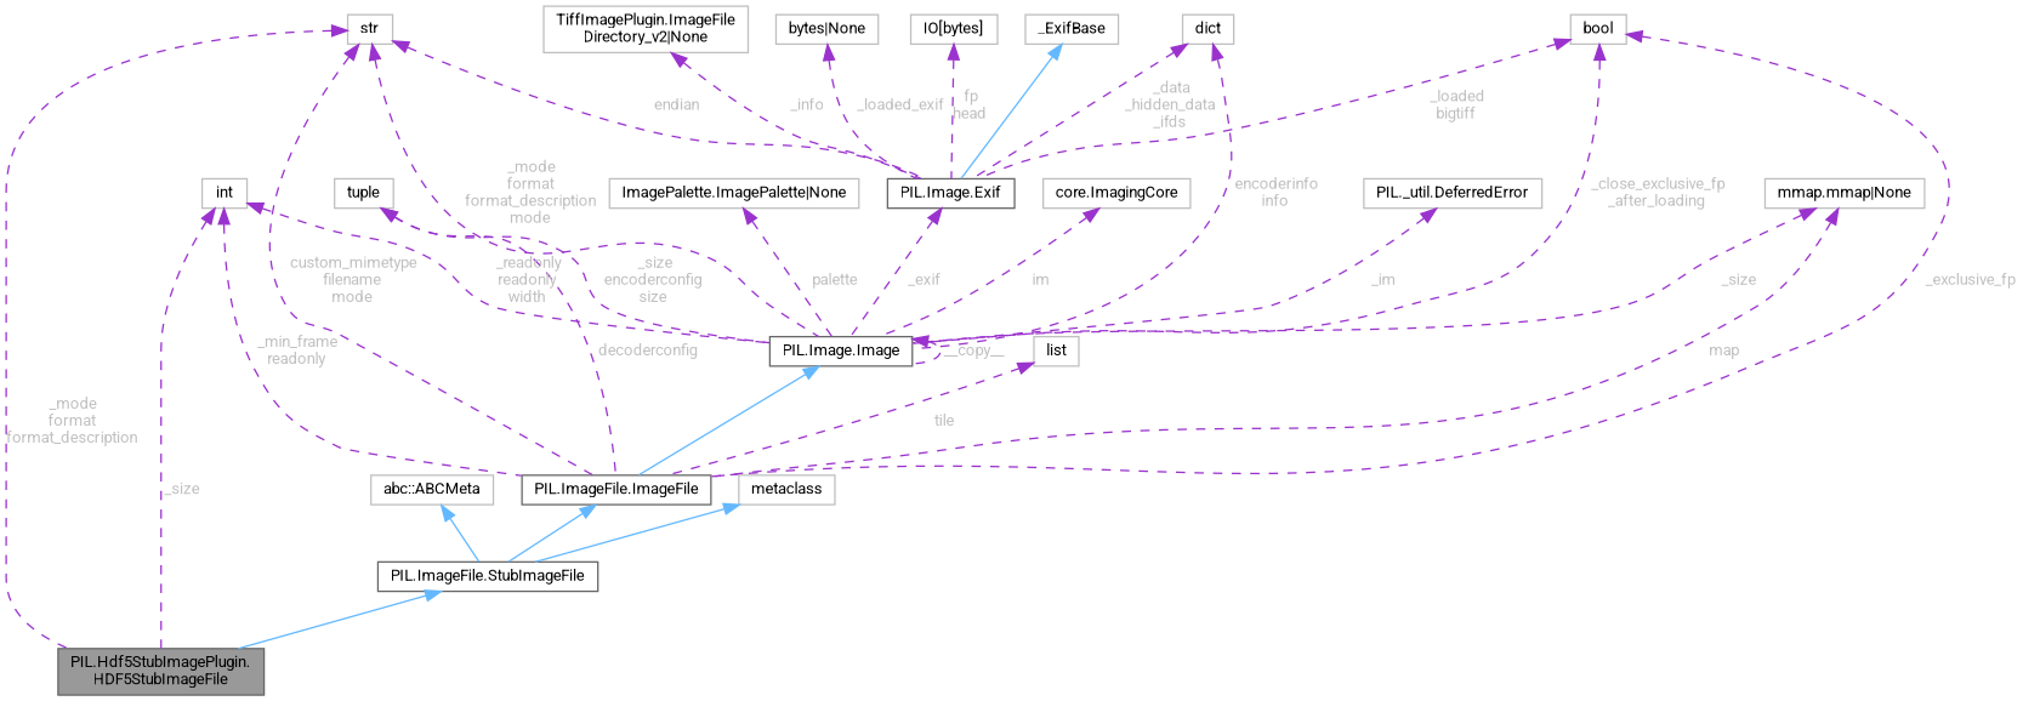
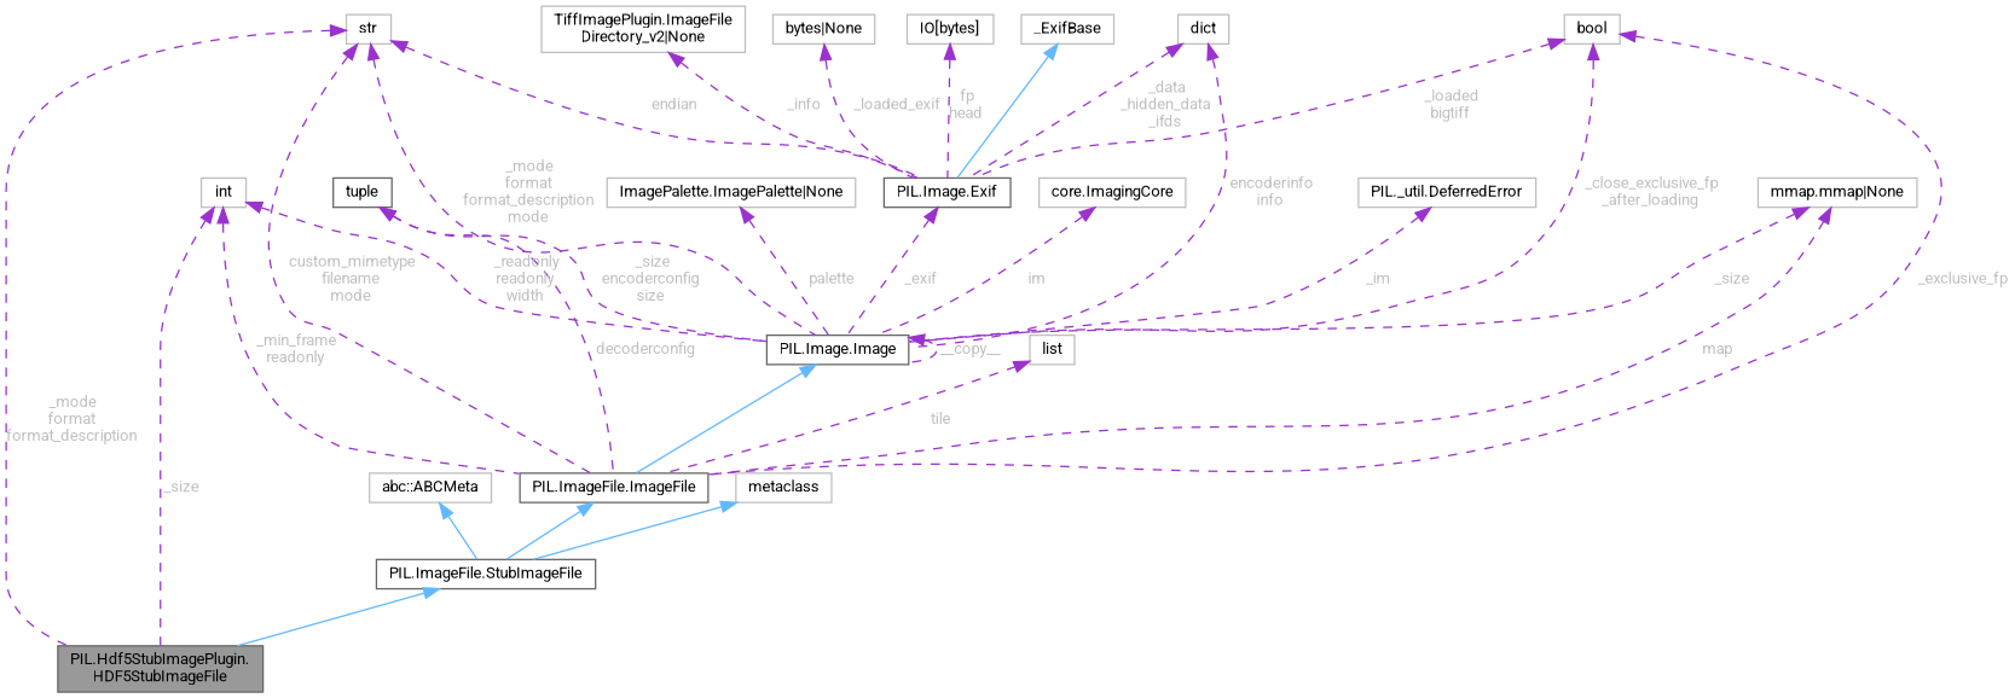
  digraph {
    fontname=Roboto
    rankdir=TB
    node [color=grey75 fillcolor=white fontname=Roboto fontsize=10 shape=box style=filled]
    edge [color=darkorchid3 dir=back fontname=Roboto fontsize=10 labelfontname=Helvetica labelfontsize=10 style=dashed fontcolor=grey]
    n1 [color=gray40 fillcolor=grey60 fontcolor=black height=0.2 label="PIL.Hdf5StubImagePlugin.\lHDF5StubImageFile" width=0.4]
    n2 [color=gray40 height=0.2 label="PIL.ImageFile.StubImageFile" width=0.4]
    n3 [color=gray40 height=0.2 label="PIL.ImageFile.ImageFile" width=0.4]
    n4 [color=gray40 height=0.2 label="PIL.Image.Image" width=0.4]
    n5 [height=0.2 label=str width=0.4]
    n6 [color=gray40 height=0.2 label="PIL.Image.Exif" width=0.4]
    n7 [height=0.2 label=bool width=0.4]
    n8 [height=0.2 label="PIL._util.DeferredError" width=0.4]
-   n9 [height=0.2 label=tuple width=0.4]
+   n9 [color=gray40 height=0.2 label=tuple width=0.4]
    n10 [height=0.2 label="ImagePalette.ImagePalette\|None" width=0.4]
    n11 [height=0.2 label=dict width=0.4]
    n12 [height=0.2 label=int width=0.4]
    n13 [height=0.2 label=_ExifBase width=0.4]
    n14 [height=0.2 label="TiffImagePlugin.ImageFile\lDirectory_v2\|None" width=0.4]
    n15 [height=0.2 label="bytes\|None" width=0.4]
    n16 [height=0.2 label="IO[bytes]" width=0.4]
    n17 [height=0.2 label="mmap.mmap\|None" width=0.4]
    n18 [height=0.2 label="core.ImagingCore" width=0.4]
    n19 [height=0.2 label=list width=0.4]
    n20 [height=0.2 label=metaclass width=0.4]
    n21 [height=0.2 label="abc::ABCMeta" width=0.4]
    n2 -> n1 [color=steelblue1 style=solid fontcolor=""]
    n3 -> n2 [color=steelblue1 style=solid fontcolor=""]
    n4 -> n3 [color=steelblue1 style=solid fontcolor=""]
    n4 -> n4 [label=" __copy__"]
    n5 -> n1 [label=" _mode\nformat\nformat_description"]
    n5 -> n3 [label=" custom_mimetype\nfilename\nmode"]
    n5 -> n4 [label=" _mode\nformat\nformat_description\nmode"]
    n5 -> n6 [label=" endian"]
    n6 -> n4 [label=" _exif"]
    n7 -> n3 [label=" _exclusive_fp"]
    n7 -> n4 [label=" _close_exclusive_fp\l_after_loading"]
    n7 -> n6 [label=" _loaded\nbigtiff"]
    n8 -> n4 [label=" _im"]
    n9 -> n3 [label=" decoderconfig"]
    n9 -> n4 [label=" _size\nencoderconfig\nsize"]
    n10 -> n4 [label=" palette"]
    n11 -> n4 [label=" encoderinfo\ninfo"]
    n11 -> n6 [label=" _data\n_hidden_data\n_ifds"]
    n12 -> n1 [label=" _size"]
    n12 -> n3 [label=" _min_frame\nreadonly"]
    n12 -> n4 [label=" _readonly\nreadonly\nwidth"]
    n13 -> n6 [color=steelblue1 style=solid fontcolor=""]
    n14 -> n6 [label=" _info"]
    n15 -> n6 [label=" _loaded_exif"]
    n16 -> n6 [label=" fp\nhead"]
    n17 -> n3 [label=" map"]
    n17 -> n4 [label=" _size"]
    n18 -> n4 [label=" im"]
    n19 -> n3 [label=" tile"]
    n20 -> n2 [color=steelblue1 style=solid fontcolor=""]
    n21 -> n2 [color=steelblue1 style=solid fontcolor=""]
  }
